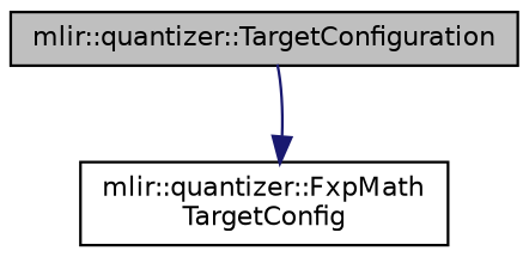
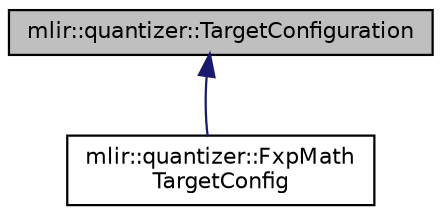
  digraph {
    node [color=black fontname=Helvetica fontsize=10 shape=record]
    n1 [fillcolor=grey75 fontcolor=black height=0.2 label="mlir::quantizer::TargetConfiguration" style=filled width=0.4]
    n2 [height=0.2 label="mlir::quantizer::FxpMath\lTargetConfig" width=0.4]
-   n2 -> n1 [color=midnightblue dir=back fontname=Helvetica fontsize=10 labelfontname=Helvetica labelfontsize=10 style=solid]
+   n1 -> n2 [color=midnightblue dir=back fontname=Helvetica fontsize=10 labelfontname=Helvetica labelfontsize=10 style=solid]
  }
